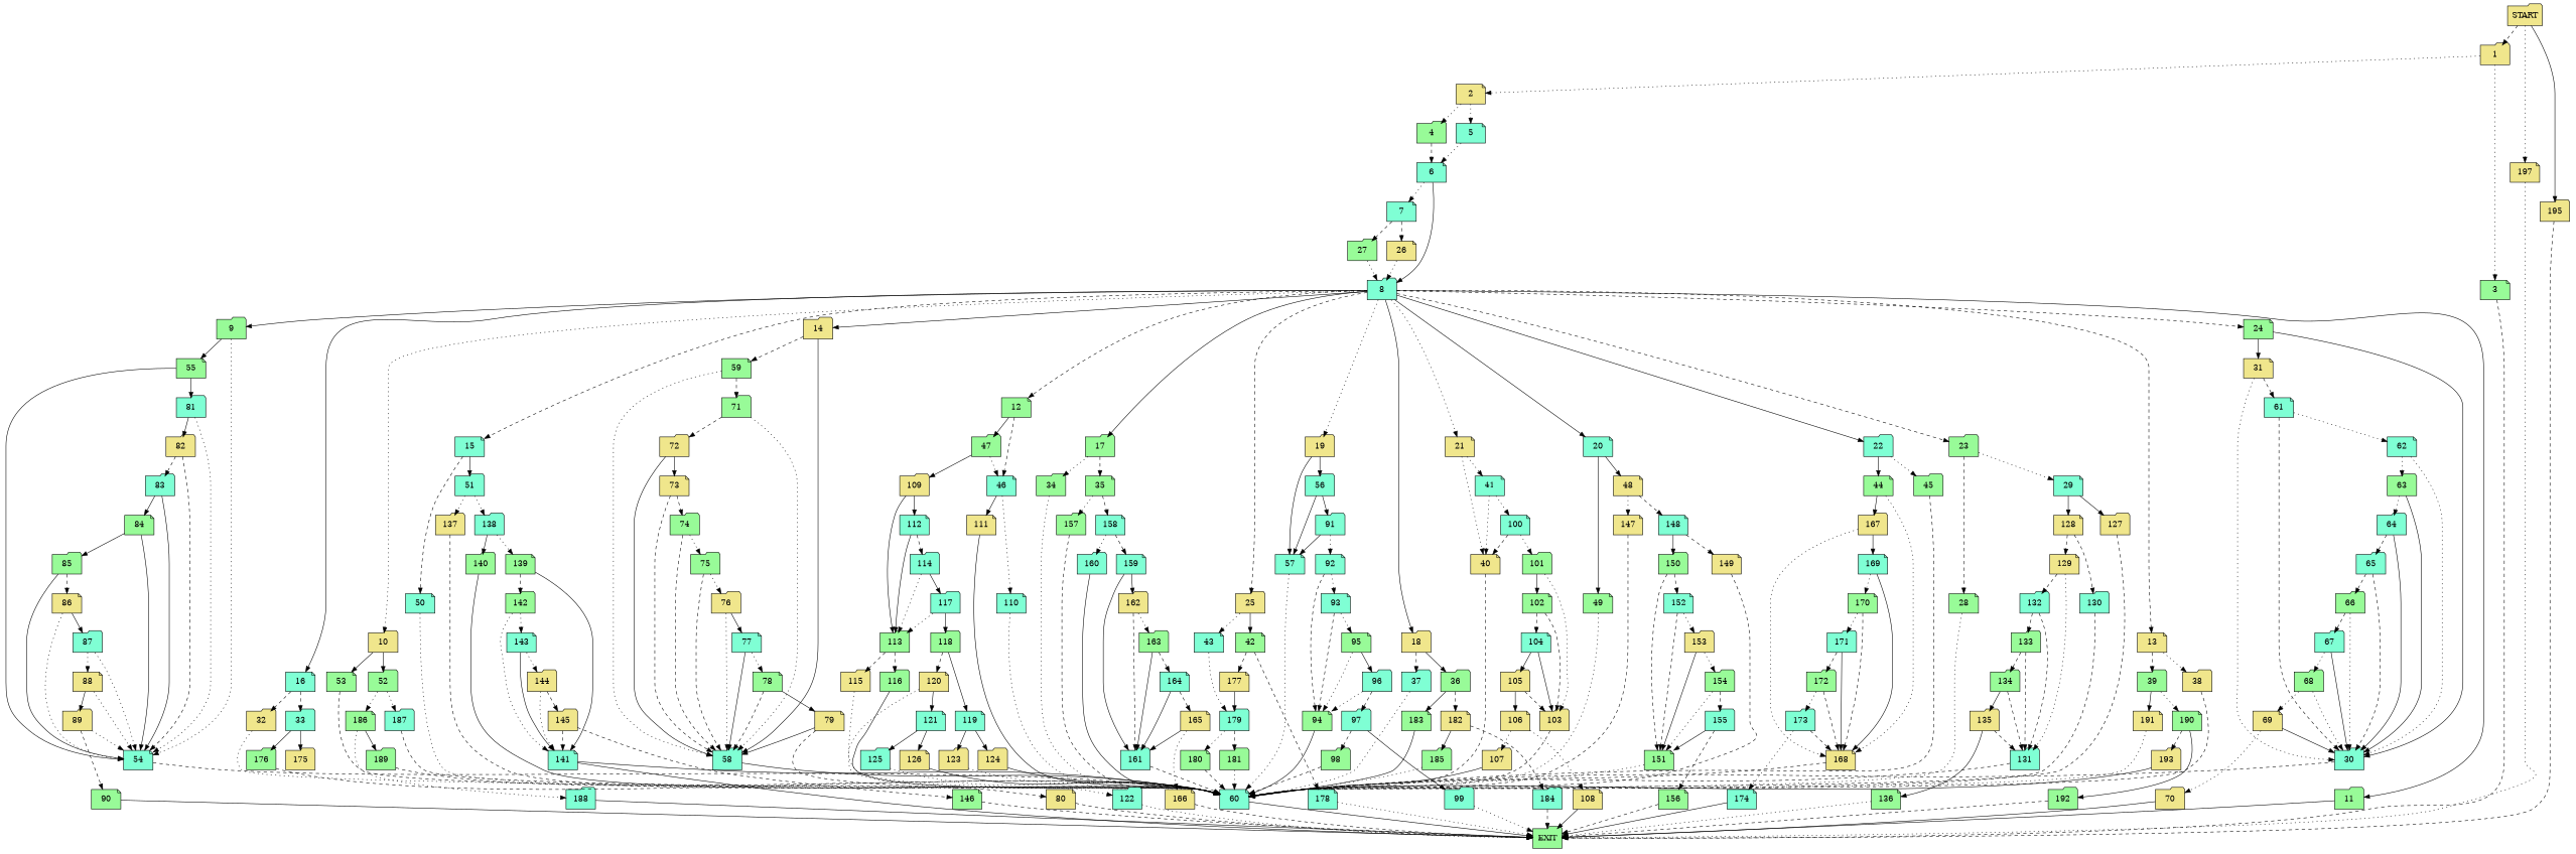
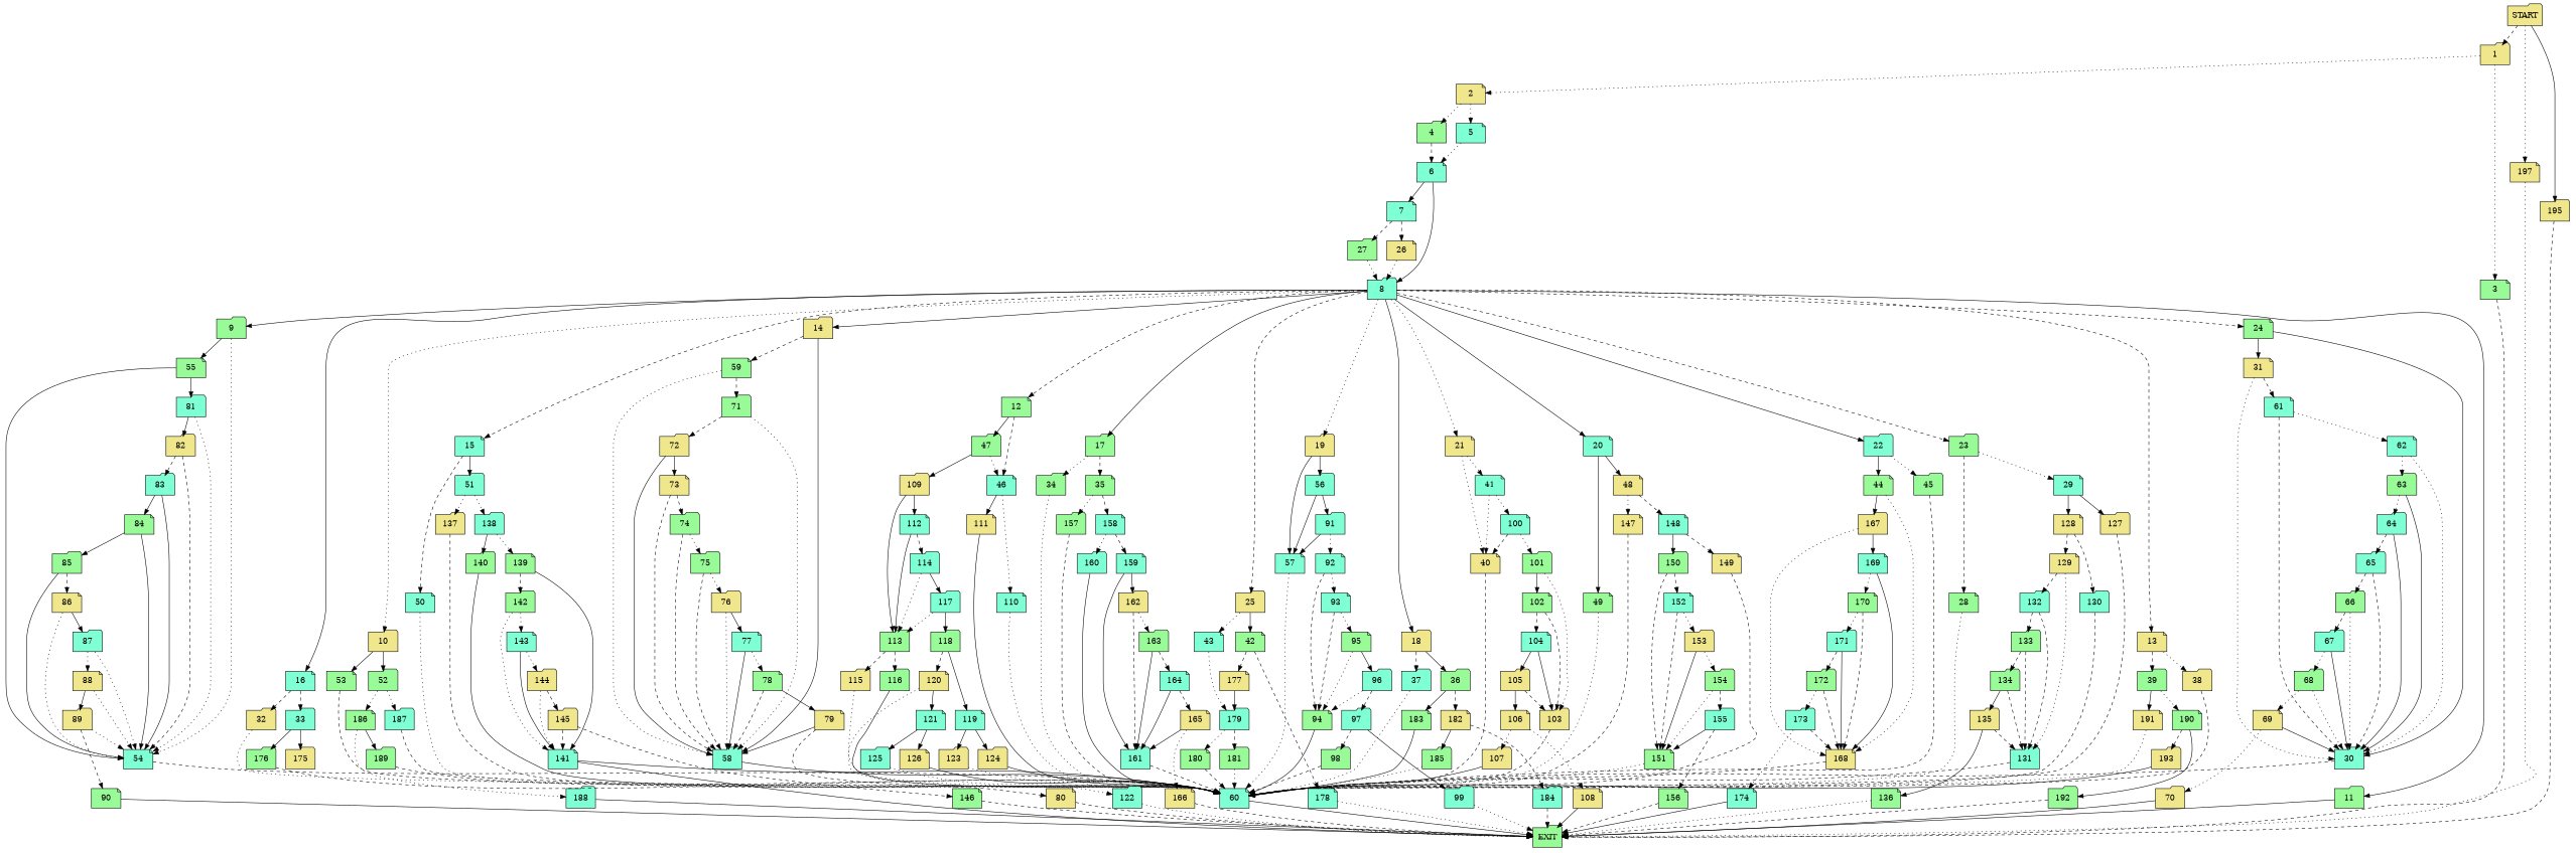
  digraph {
    node [fillcolor=aquamarine shape=folder style=filled]
    edge [style=solid]
    n1 [fillcolor=khaki label=START]
    1 [fillcolor=khaki]
    n3 [fillcolor=khaki label=197 shape=note]
    195 [fillcolor=khaki]
    2 [fillcolor=khaki shape=note]
    3 [fillcolor=palegreen shape=note]
    n7 [fillcolor=palegreen label=EXIT]
    4 [fillcolor=palegreen]
    5 [shape=note]
    6 [shape=note]
    7 [shape=note]
    8
    26 [fillcolor=khaki shape=note]
    27 [fillcolor=palegreen]
    9 [fillcolor=palegreen]
    10 [fillcolor=khaki]
    11 [fillcolor=palegreen]
    12 [fillcolor=palegreen shape=note]
    13 [fillcolor=khaki shape=note]
    14 [fillcolor=khaki]
    15 [shape=note]
    16 [shape=note]
    17 [fillcolor=palegreen]
    18 [fillcolor=khaki]
    19 [fillcolor=khaki]
    20 [shape=note]
    21 [fillcolor=khaki shape=note]
    22
    23 [fillcolor=palegreen]
    24 [fillcolor=palegreen shape=note]
    25 [fillcolor=khaki]
    54 [shape=note]
    55 [fillcolor=palegreen shape=note]
    52 [fillcolor=palegreen]
    53 [fillcolor=palegreen shape=note]
    46 [shape=note]
    47 [fillcolor=palegreen]
    38 [fillcolor=khaki]
    39 [fillcolor=palegreen]
    58
    59 [fillcolor=palegreen shape=note]
    50 [shape=note]
    51
    32 [fillcolor=khaki]
    33
    34 [fillcolor=palegreen]
    35 [fillcolor=palegreen shape=note]
    36 [fillcolor=palegreen]
    37
    56
    57 [shape=note]
    48 [fillcolor=khaki shape=note]
    49 [fillcolor=palegreen shape=note]
    40 [fillcolor=khaki shape=note]
    41 [shape=note]
    44 [fillcolor=palegreen shape=note]
    45 [fillcolor=palegreen]
    28 [fillcolor=palegreen shape=note]
    29 [shape=note]
    30
    31 [fillcolor=khaki shape=note]
    42 [fillcolor=palegreen shape=note]
    43 [shape=note]
    60 [shape=note]
    81
    186 [fillcolor=palegreen shape=note]
    187
    110 [shape=note]
    111 [fillcolor=khaki shape=note]
    109 [fillcolor=khaki]
    190 [fillcolor=palegreen shape=note]
    191 [fillcolor=khaki shape=note]
    71 [fillcolor=palegreen]
    137 [fillcolor=khaki]
    138
    175 [fillcolor=khaki]
    176 [fillcolor=palegreen]
    157 [fillcolor=palegreen]
    158 [shape=note]
    182 [fillcolor=khaki shape=note]
    183 [fillcolor=palegreen shape=note]
    91
    147 [fillcolor=khaki shape=note]
    148 [shape=note]
    100 [shape=note]
    167 [fillcolor=khaki]
    168 [fillcolor=khaki shape=note]
    127 [fillcolor=khaki]
    128 [fillcolor=khaki shape=note]
    61 [shape=note]
    177 [fillcolor=khaki shape=note]
    178 [shape=note]
    179
    129 [fillcolor=khaki shape=note]
    130
    62 [shape=note]
    159 [shape=note]
    160
    184
    185 [fillcolor=palegreen]
    192 [fillcolor=palegreen]
    193 [fillcolor=khaki]
    101 [fillcolor=palegreen]
    180 [fillcolor=palegreen shape=note]
    181 [fillcolor=palegreen]
    169 [shape=note]
    112 [shape=note]
    113 [fillcolor=palegreen]
    149 [fillcolor=khaki shape=note]
    150 [fillcolor=palegreen]
    139 [fillcolor=palegreen shape=note]
    140 [fillcolor=palegreen]
    188
    189 [fillcolor=palegreen]
    82 [fillcolor=khaki]
    92 [shape=note]
    72 [fillcolor=khaki]
    63 [fillcolor=palegreen]
    64
    65
    66 [fillcolor=palegreen]
    67
    68 [fillcolor=palegreen]
    69 [fillcolor=khaki shape=note]
    70 [fillcolor=khaki]
    73 [fillcolor=khaki shape=note]
    74 [fillcolor=palegreen]
    75 [fillcolor=palegreen]
    76 [fillcolor=khaki]
    77 [shape=note]
    78 [fillcolor=palegreen shape=note]
    79 [fillcolor=khaki shape=note]
    80 [fillcolor=khaki shape=note]
    83
    84 [fillcolor=palegreen shape=note]
    85 [fillcolor=palegreen]
    86 [fillcolor=khaki shape=note]
    87
    88 [fillcolor=khaki shape=note]
    89 [fillcolor=khaki]
    90 [fillcolor=palegreen shape=note]
    93 [shape=note]
    94 [fillcolor=palegreen shape=note]
    95 [fillcolor=palegreen shape=note]
    96
    97
    98 [fillcolor=palegreen]
    99
    102 [fillcolor=palegreen shape=note]
    103 [fillcolor=khaki]
    104 [shape=note]
    105 [fillcolor=khaki]
    106 [fillcolor=khaki shape=note]
    107 [fillcolor=khaki]
    108 [fillcolor=khaki shape=note]
    114
    115 [fillcolor=khaki]
    116 [fillcolor=palegreen]
    117
    118 [fillcolor=palegreen]
    119 [shape=note]
    120 [fillcolor=khaki shape=note]
    123 [fillcolor=khaki]
    124 [fillcolor=khaki]
    121 [shape=note]
    122
    125
    126 [fillcolor=khaki shape=note]
    131
    132
    133 [fillcolor=palegreen]
    134 [fillcolor=palegreen]
    135 [fillcolor=khaki]
    136 [fillcolor=palegreen shape=note]
    141 [shape=note]
    142 [fillcolor=palegreen]
    143 [shape=note]
    144 [fillcolor=khaki]
    145 [fillcolor=khaki]
    146 [fillcolor=palegreen shape=note]
    151 [fillcolor=palegreen shape=note]
    152 [shape=note]
    153 [fillcolor=khaki]
    154 [fillcolor=palegreen]
    155
    156 [fillcolor=palegreen shape=note]
    161
    162 [fillcolor=khaki]
    163 [fillcolor=palegreen]
    164 [shape=note]
    165 [fillcolor=khaki shape=note]
    166 [fillcolor=khaki shape=note]
    170 [fillcolor=palegreen shape=note]
    171
    172 [fillcolor=palegreen]
    173
    174 [shape=note]
    n1 -> 1 [style=dashed]
    n1 -> n3 [style=dotted]
    n1 -> 195
    1 -> 2 [style=dotted]
    1 -> 3 [style=dotted]
    n3 -> n7 [style=dotted]
    195 -> n7 [style=dashed]
    2 -> 4 [style=dotted]
    2 -> 5 [style=dotted]
    3 -> n7 [style=dashed]
    4 -> 6 [style=dashed]
    5 -> 6 [style=dotted]
-   6 -> 7 [style=dotted]
+   6 -> 7
    6 -> 8
    7 -> 26 [style=dashed]
    7 -> 27 [style=dashed]
    8 -> 9
    8 -> 10 [style=dotted]
    8 -> 11
    8 -> 12 [style=dashed]
    8 -> 13 [style=dashed]
    8 -> 14
    8 -> 15 [style=dashed]
    8 -> 16
    8 -> 17
    8 -> 18
    8 -> 19 [style=dotted]
    8 -> 20
    8 -> 21 [style=dotted]
    8 -> 22
    8 -> 23 [style=dashed]
    8 -> 24 [style=dashed]
    8 -> 25 [style=dashed]
    26 -> 8 [style=dotted]
    27 -> 8 [style=dotted]
    9 -> 54 [style=dotted]
    9 -> 55
    10 -> 52
    10 -> 53
    11 -> n7
    12 -> 46 [style=dashed]
    12 -> 47
    13 -> 38 [style=dotted]
    13 -> 39 [style=dashed]
    14 -> 58
    14 -> 59 [style=dashed]
    15 -> 50 [style=dashed]
    15 -> 51
    16 -> 32 [style=dashed]
    16 -> 33 [style=dashed]
    17 -> 34 [style=dotted]
    17 -> 35 [style=dashed]
    18 -> 36
    18 -> 37 [style=dashed]
    19 -> 56
    19 -> 57
    20 -> 48
    20 -> 49
    21 -> 40 [style=dotted]
    21 -> 41 [style=dotted]
    22 -> 44
    22 -> 45 [style=dotted]
    23 -> 28 [style=dashed]
    23 -> 29 [style=dotted]
    24 -> 30
    24 -> 31
    25 -> 42
    25 -> 43 [style=dotted]
    54 -> 60 [style=dashed]
    55 -> 54
    55 -> 81
    52 -> 186 [style=dotted]
    52 -> 187 [style=dotted]
    53 -> 60 [style=dashed]
    46 -> 110 [style=dotted]
    46 -> 111
    47 -> 46 [style=dotted]
    47 -> 109
    38 -> 60 [style=dashed]
    39 -> 190 [style=dotted]
    39 -> 191
    58 -> 60
    59 -> 58 [style=dotted]
    59 -> 71 [style=dashed]
    50 -> 60 [style=dotted]
    51 -> 137 [style=dotted]
    51 -> 138 [style=dotted]
    32 -> 60 [style=dotted]
    33 -> 175
    33 -> 176
    34 -> 60 [style=dotted]
    35 -> 157 [style=dotted]
    35 -> 158 [style=dashed]
    36 -> 182 [style=dashed]
    36 -> 183
    37 -> 60 [style=dotted]
    56 -> 57
    56 -> 91
    57 -> 60 [style=dotted]
    48 -> 147 [style=dotted]
    48 -> 148 [style=dashed]
    49 -> 60 [style=dotted]
    40 -> 60 [style=dashed]
    41 -> 40 [style=dotted]
    41 -> 100 [style=dotted]
    44 -> 167
    44 -> 168 [style=dotted]
    45 -> 60 [style=dashed]
    28 -> 60 [style=dotted]
    29 -> 127
    29 -> 128
    30 -> 60 [style=dashed]
    31 -> 30 [style=dotted]
    31 -> 61 [style=dashed]
    42 -> 177 [style=dashed]
    42 -> 178 [style=dashed]
    43 -> 179 [style=dotted]
    60 -> n7
    81 -> 54 [style=dotted]
    81 -> 82
    186 -> 188 [style=dotted]
    186 -> 189
    187 -> 60 [style=dashed]
    110 -> 60 [style=dotted]
    111 -> 60
    109 -> 112
    109 -> 113
    190 -> 192
    190 -> 193 [style=dashed]
    191 -> 60 [style=dotted]
    71 -> 58 [style=dotted]
    71 -> 72 [style=dashed]
    137 -> 60 [style=dashed]
    138 -> 139 [style=dotted]
    138 -> 140
    176 -> 60 [style=dashed]
    157 -> 60 [style=dashed]
    158 -> 159 [style=dashed]
    158 -> 160 [style=dotted]
    182 -> 184 [style=dashed]
    182 -> 185
    183 -> 60
    91 -> 57
    91 -> 92 [style=dotted]
    147 -> 60 [style=dashed]
    148 -> 149 [style=dashed]
    148 -> 150
    100 -> 40 [style=dashed]
    100 -> 101 [style=dotted]
    167 -> 168 [style=dotted]
    167 -> 169
    168 -> 60 [style=dashed]
    127 -> 60 [style=dashed]
    128 -> 129 [style=dashed]
    128 -> 130 [style=dashed]
    61 -> 30 [style=dashed]
    61 -> 62 [style=dotted]
    177 -> 179
    178 -> n7 [style=dotted]
    179 -> 180 [style=dotted]
    179 -> 181 [style=dashed]
    129 -> 131 [style=dotted]
    129 -> 132 [style=dashed]
    130 -> 60 [style=dashed]
    62 -> 30 [style=dotted]
    62 -> 63 [style=dotted]
    159 -> 161
    159 -> 162
    160 -> 60
    184 -> n7 [style=dashed]
    185 -> 60 [style=dotted]
    192 -> n7 [style=dashed]
    193 -> 60
    101 -> 102
    101 -> 103 [style=dotted]
    180 -> 60 [style=dashed]
    181 -> 60 [style=dotted]
    169 -> 168
    169 -> 170 [style=dotted]
    112 -> 113
    112 -> 114 [style=dashed]
    113 -> 115 [style=dashed]
    113 -> 116 [style=dashed]
    149 -> 60 [style=dashed]
    150 -> 151 [style=dashed]
    150 -> 152 [style=dashed]
    139 -> 141
    139 -> 142 [style=dashed]
    140 -> 60
    188 -> n7
    189 -> 60 [style=dashed]
    82 -> 54 [style=dashed]
    82 -> 83 [style=dashed]
    92 -> 93 [style=dotted]
    92 -> 94 [style=dashed]
    72 -> 58
    72 -> 73
    63 -> 30
    63 -> 64 [style=dotted]
    64 -> 30
    64 -> 65 [style=dashed]
    65 -> 30 [style=dashed]
    65 -> 66 [style=dashed]
    66 -> 30 [style=dotted]
    66 -> 67 [style=dashed]
    67 -> 30
    67 -> 68 [style=dotted]
    68 -> 30 [style=dotted]
    68 -> 69 [style=dotted]
    69 -> 30
    69 -> 70 [style=dotted]
    70 -> n7
    73 -> 58 [style=dashed]
    73 -> 74 [style=dashed]
    74 -> 58 [style=dashed]
    74 -> 75 [style=dotted]
    75 -> 58 [style=dashed]
    75 -> 76 [style=dotted]
    76 -> 58 [style=dotted]
    76 -> 77
    77 -> 58
    77 -> 78 [style=dotted]
    78 -> 58 [style=dashed]
    78 -> 79
    79 -> 58
    79 -> 80 [style=dashed]
    80 -> n7 [style=dashed]
    83 -> 54
    83 -> 84
    84 -> 54
    84 -> 85
    85 -> 54
    85 -> 86 [style=dashed]
    86 -> 54 [style=dotted]
    86 -> 87
    87 -> 54 [style=dotted]
    87 -> 88 [style=dotted]
    88 -> 54 [style=dotted]
    88 -> 89
    89 -> 54 [style=dotted]
    89 -> 90 [style=dashed]
    90 -> n7
    93 -> 94 [style=dashed]
    93 -> 95 [style=dotted]
    94 -> 60
    95 -> 94 [style=dotted]
    95 -> 96
    96 -> 94 [style=dotted]
    96 -> 97 [style=dashed]
    97 -> 98 [style=dashed]
    97 -> 99
    98 -> 60 [style=dashed]
    99 -> n7 [style=dotted]
    102 -> 103 [style=dashed]
    102 -> 104 [style=dashed]
    103 -> 60 [style=dashed]
    104 -> 103
    104 -> 105
    105 -> 103 [style=dashed]
    105 -> 106
    106 -> 107 [style=dotted]
    106 -> 108 [style=dotted]
    107 -> 60
    108 -> n7
    114 -> 113 [style=dotted]
    114 -> 117
    115 -> 60 [style=dotted]
    116 -> 60
    117 -> 113 [style=dotted]
    117 -> 118
    118 -> 119
    118 -> 120 [style=dashed]
    119 -> 123
    119 -> 124
    120 -> 121
    120 -> 122 [style=dotted]
    123 -> 60 [style=dotted]
    124 -> 60
    121 -> 125
    121 -> 126
    122 -> n7 [style=dotted]
    125 -> 60 [style=dotted]
    126 -> 60
    131 -> 60 [style=dashed]
    132 -> 131 [style=dashed]
    132 -> 133 [style=dashed]
    133 -> 131 [style=dashed]
    133 -> 134 [style=dashed]
    134 -> 131 [style=dashed]
    134 -> 135
    135 -> 131 [style=dashed]
    135 -> 136
    136 -> n7 [style=dotted]
    141 -> n7
    141 -> 60
    142 -> 141 [style=dotted]
    142 -> 143 [style=dotted]
    143 -> 141
    143 -> 144 [style=dotted]
    144 -> 141 [style=dotted]
    144 -> 145 [style=dashed]
    145 -> 141 [style=dashed]
    145 -> 146 [style=dashed]
    146 -> n7 [style=dashed]
    151 -> 60 [style=dotted]
    152 -> 151 [style=dashed]
    152 -> 153 [style=dotted]
    153 -> 151
    153 -> 154 [style=dotted]
    154 -> 151 [style=dotted]
    154 -> 155 [style=dashed]
    155 -> 151
    155 -> 156 [style=dashed]
    156 -> n7 [style=dashed]
    161 -> 60 [style=dashed]
    162 -> 161 [style=dashed]
    162 -> 163 [style=dotted]
    163 -> 161
    163 -> 164 [style=dashed]
    164 -> 161
    164 -> 165 [style=dashed]
    165 -> 161
    165 -> 166 [style=dotted]
    166 -> n7 [style=dashed]
    170 -> 168 [style=dashed]
    170 -> 171 [style=dotted]
    171 -> 168
    171 -> 172 [style=dashed]
    172 -> 168 [style=dashed]
    172 -> 173 [style=dotted]
    173 -> 168 [style=dashed]
    173 -> 174 [style=dotted]
    174 -> n7
  }
